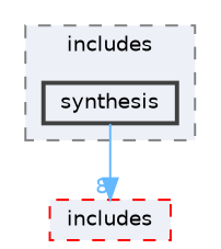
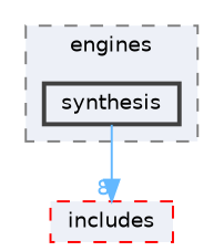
  digraph {
    compound=true
    node [fillcolor="#edf0f7" fontname=Helvetica fontsize=10 shape=box]
    n1 [color=grey25 height=0.2 label=synthesis style="filled,bold" width=0.4]
    n2 [color=red height=0.2 label=includes style="filled,dashed" width=0.4]
    subgraph cluster_1 {
      bgcolor="#edf0f7"
      fontname=Helvetica
      fontsize=10
-     label=includes
+     label=engines
      pencolor=grey50
      style="filled,dashed"
      n1
    }
    n1 -> n2 [color=steelblue1 fontcolor=steelblue1 fontname=Helvetica fontsize=10 headlabel=8 labeldistance=1.5 labelfontname=Helvetica labelfontsize=10]
  }
